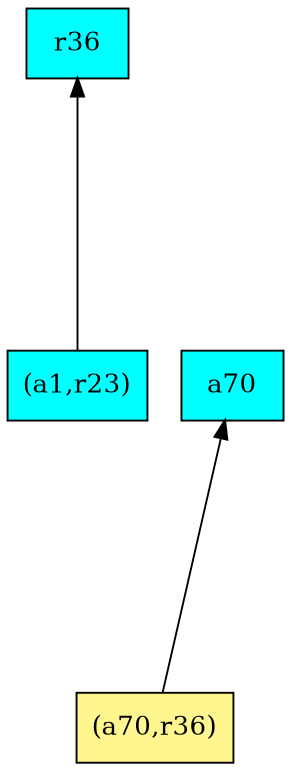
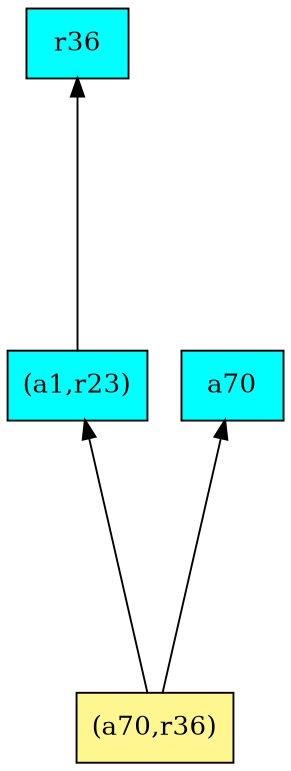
  digraph {
    rankdir=BT
    ranksep=2.0
    node [fillcolor=cyan shape=record style=filled]
    n1 [fillcolor=khaki1 label="{(a70,r36)}"]
    n2 [label="{(a1,r23)}"]
    n3 [label="{a70}"]
    n4 [label="{r36}"]
+   n1 -> n2
    n1 -> n3
    n2 -> n4
  }
